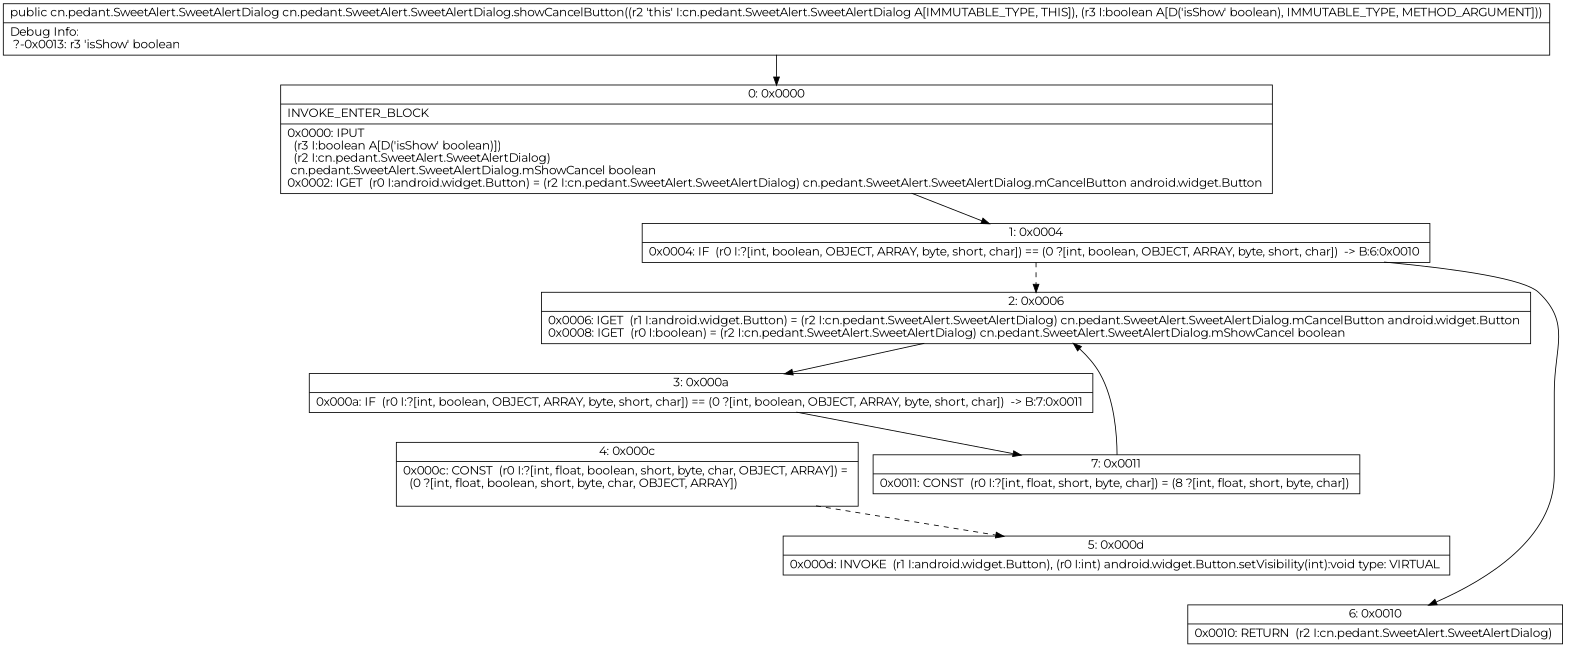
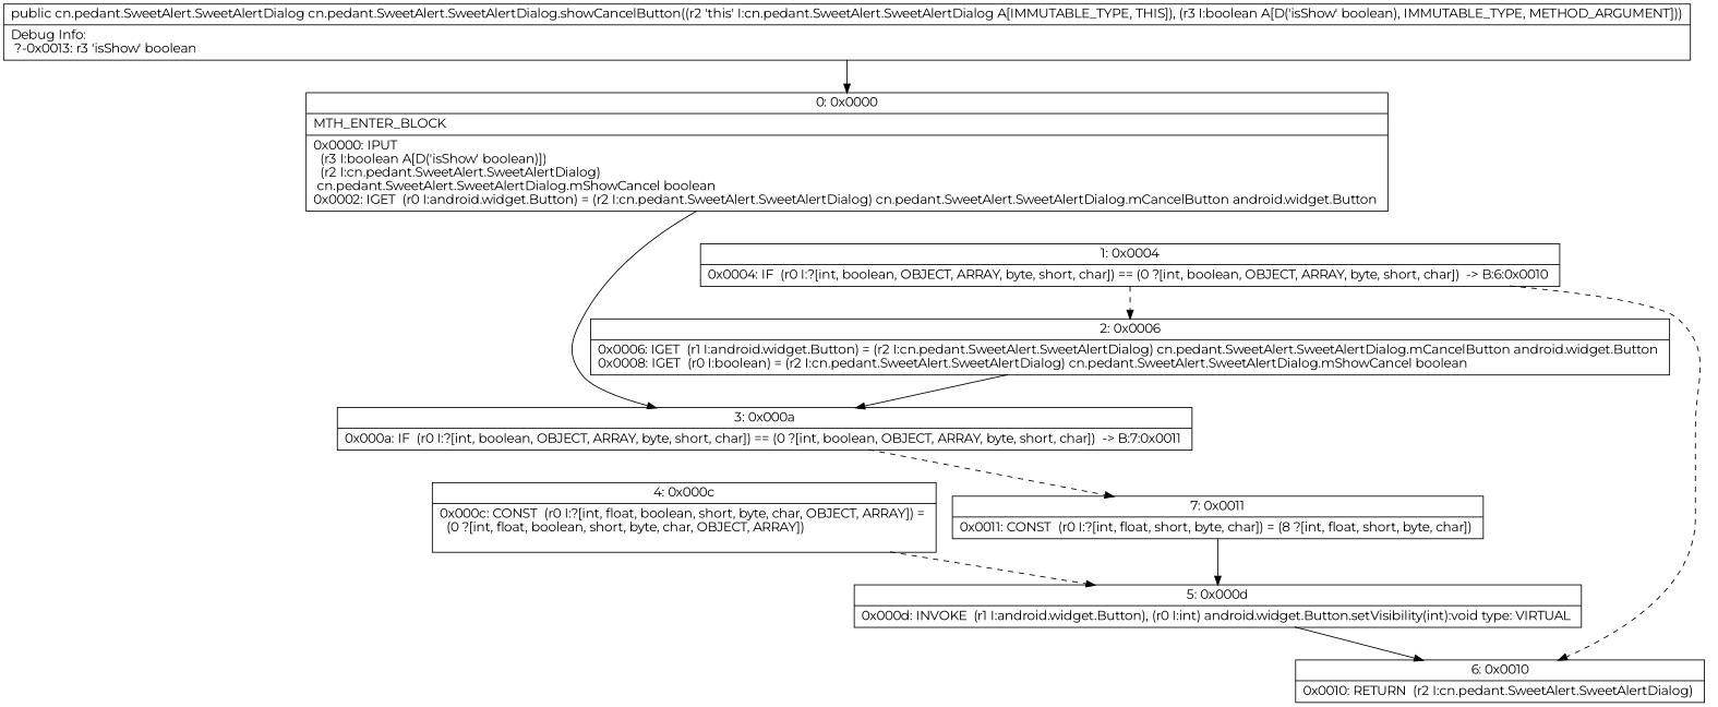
  digraph {
    fontname=Montserrat
    node [fontname=Montserrat shape=record]
    edge [fontname=Montserrat]
-   n1 [label="{0\:\ 0x0000|INVOKE_ENTER_BLOCK\l|0x0000: IPUT  \l  (r3 I:boolean A[D('isShow' boolean)])\l  (r2 I:cn.pedant.SweetAlert.SweetAlertDialog)\l cn.pedant.SweetAlert.SweetAlertDialog.mShowCancel boolean \l0x0002: IGET  (r0 I:android.widget.Button) = (r2 I:cn.pedant.SweetAlert.SweetAlertDialog) cn.pedant.SweetAlert.SweetAlertDialog.mCancelButton android.widget.Button \l}"]
+   n1 [label="{0\:\ 0x0000|MTH_ENTER_BLOCK\l|0x0000: IPUT  \l  (r3 I:boolean A[D('isShow' boolean)])\l  (r2 I:cn.pedant.SweetAlert.SweetAlertDialog)\l cn.pedant.SweetAlert.SweetAlertDialog.mShowCancel boolean \l0x0002: IGET  (r0 I:android.widget.Button) = (r2 I:cn.pedant.SweetAlert.SweetAlertDialog) cn.pedant.SweetAlert.SweetAlertDialog.mCancelButton android.widget.Button \l}"]
    n2 [label="{1\:\ 0x0004|0x0004: IF  (r0 I:?[int, boolean, OBJECT, ARRAY, byte, short, char]) == (0 ?[int, boolean, OBJECT, ARRAY, byte, short, char])  \-\> B:6:0x0010 \l}"]
    n3 [label="{2\:\ 0x0006|0x0006: IGET  (r1 I:android.widget.Button) = (r2 I:cn.pedant.SweetAlert.SweetAlertDialog) cn.pedant.SweetAlert.SweetAlertDialog.mCancelButton android.widget.Button \l0x0008: IGET  (r0 I:boolean) = (r2 I:cn.pedant.SweetAlert.SweetAlertDialog) cn.pedant.SweetAlert.SweetAlertDialog.mShowCancel boolean \l}"]
    n4 [label="{6\:\ 0x0010|0x0010: RETURN  (r2 I:cn.pedant.SweetAlert.SweetAlertDialog) \l}"]
    n5 [label="{3\:\ 0x000a|0x000a: IF  (r0 I:?[int, boolean, OBJECT, ARRAY, byte, short, char]) == (0 ?[int, boolean, OBJECT, ARRAY, byte, short, char])  \-\> B:7:0x0011 \l}"]
    n6 [label="{7\:\ 0x0011|0x0011: CONST  (r0 I:?[int, float, short, byte, char]) = (8 ?[int, float, short, byte, char]) \l}"]
    n7 [label="{4\:\ 0x000c|0x000c: CONST  (r0 I:?[int, float, boolean, short, byte, char, OBJECT, ARRAY]) = \l  (0 ?[int, float, boolean, short, byte, char, OBJECT, ARRAY])\l \l}"]
    n8 [label="{5\:\ 0x000d|0x000d: INVOKE  (r1 I:android.widget.Button), (r0 I:int) android.widget.Button.setVisibility(int):void type: VIRTUAL \l}"]
    n9 [label="{public cn.pedant.SweetAlert.SweetAlertDialog cn.pedant.SweetAlert.SweetAlertDialog.showCancelButton((r2 'this' I:cn.pedant.SweetAlert.SweetAlertDialog A[IMMUTABLE_TYPE, THIS]), (r3 I:boolean A[D('isShow' boolean), IMMUTABLE_TYPE, METHOD_ARGUMENT]))  | Debug Info:\l  ?\-0x0013: r3 'isShow' boolean\l}"]
-   n1 -> n2
+   n1 -> n5
    n2 -> n3 [style=dashed]
-   n2 -> n4
+   n2 -> n4 [style=dashed]
    n3 -> n5
-   n5 -> n6
-   n6 -> n3
+   n5 -> n6 [style=dashed]
+   n6 -> n8
    n7 -> n8 [style=dashed]
+   n8 -> n4
    n9 -> n1
  }
